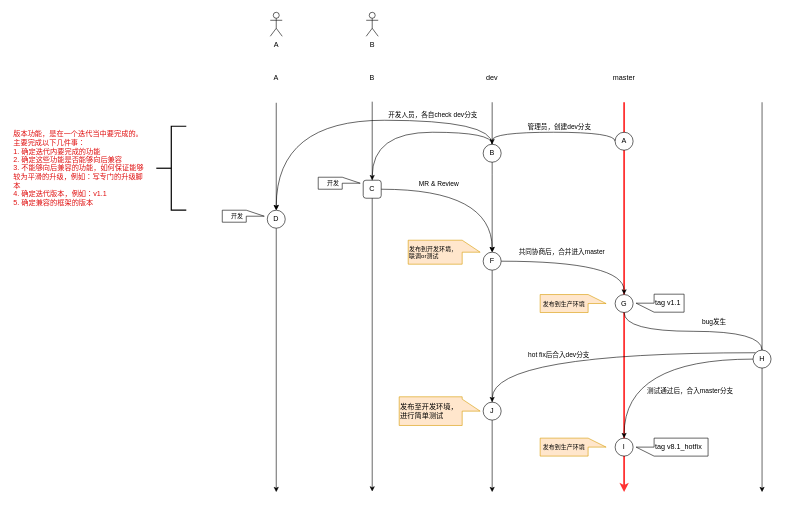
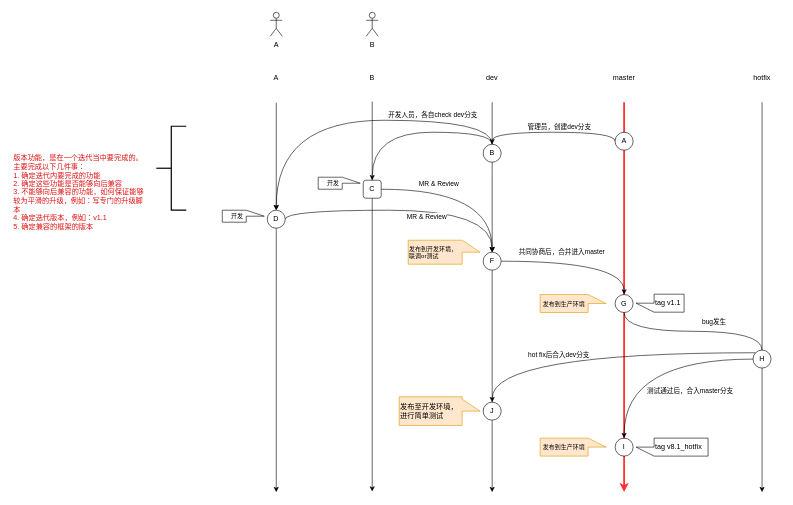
  <mxCell id="0" />
  <mxCell id="1" parent="0" />
  <mxCell id="2" value="" style="endArrow=classic;html=1;rounded=0;strokeColor=#FF3333;strokeWidth=3;" parent="1" edge="1"><mxGeometry width="50" height="50" relative="1" as="geometry"><mxPoint x="1040" y="170" as="sourcePoint" /><mxPoint x="1040" y="820" as="targetPoint" /></mxGeometry></mxCell>
  <mxCell id="3" value="" style="endArrow=classic;html=1;rounded=0;" parent="1" target="48" edge="1"><mxGeometry width="50" height="50" relative="1" as="geometry"><mxPoint x="820" y="170" as="sourcePoint" /><mxPoint x="820" y="820" as="targetPoint" /><Array as="points"><mxPoint x="820" y="290" /></Array></mxGeometry></mxCell>
  <mxCell id="4" value="A" style="shape=umlActor;verticalLabelPosition=bottom;verticalAlign=top;html=1;outlineConnect=0;" parent="1" vertex="1"><mxGeometry x="450" y="20" width="20" height="40" as="geometry" /></mxCell>
  <mxCell id="5" value="B" style="shape=umlActor;verticalLabelPosition=bottom;verticalAlign=top;html=1;outlineConnect=0;" parent="1" vertex="1"><mxGeometry x="610" y="20" width="20" height="40" as="geometry" /></mxCell>
  <mxCell id="6" value="开发" style="shape=callout;whiteSpace=wrap;html=1;perimeter=calloutPerimeter;direction=north;fontSize=10;align=center;" parent="1" vertex="1"><mxGeometry y="350" width="70" height="20" as="geometry" x="370" /></mxCell>
  <mxCell id="7" value="发布到开发环境，联调or测试" style="shape=callout;whiteSpace=wrap;html=1;perimeter=calloutPerimeter;direction=north;align=left;fontSize=10;fillColor=#ffe6cc;strokeColor=#d79b00;" parent="1" vertex="1"><mxGeometry x="680" y="400" width="120" height="40" as="geometry" /></mxCell>
  <mxCell id="8" value="" style="strokeWidth=2;html=1;shape=mxgraph.flowchart.annotation_2;align=left;labelPosition=right;pointerEvents=1;" parent="1" vertex="1"><mxGeometry x="260" y="210" width="50" height="140" as="geometry" /></mxCell>
- <mxCell id="9" value="版本功能，是在一个迭代当中要完成的。主要完成以下几件事：&lt;div&gt;1. 确定迭代内要完成的功能&amp;nbsp;&lt;/div&gt;&lt;div&gt;2. 确定这些功能是否能够向后兼容&lt;/div&gt;&lt;div&gt;3. 不能够向后兼容的功能，如何保证能够较为平滑的升级，例如：写专门的升级脚本&lt;/div&gt;&lt;div&gt;4. 确定迭代版本，例如：v1.1&lt;/div&gt;&lt;div&gt;5. 确定兼容的框架的版本&lt;/div&gt;" style="text;html=1;align=left;verticalAlign=middle;whiteSpace=wrap;rounded=0;fontColor=#e01010;" parent="1" vertex="1"><mxGeometry x="20" y="217.5" width="220" height="125" as="geometry" /></mxCell>
+ <mxCell id="9" value="版本功能，是在一个迭代当中要完成的。主要完成以下几件事：&lt;div&gt;1. 确定迭代内要完成的功能&amp;nbsp;&lt;/div&gt;&lt;div&gt;2. 确定这些功能是否能够向后兼容&lt;/div&gt;&lt;div&gt;3. 不能够向后兼容的功能，如何保证能够较为平滑的升级，例如：写专门的升级脚本&lt;/div&gt;&lt;div&gt;4. 确定迭代版本，例如：v1.1&lt;/div&gt;&lt;div&gt;5. 确定兼容的框架的版本&lt;/div&gt;" style="text;html=1;align=left;verticalAlign=middle;whiteSpace=wrap;rounded=0;fontColor=#e01010;" parent="1" vertex="1"><mxGeometry x="20" y="257.5" width="220" height="125" as="geometry" /></mxCell>
+ <mxCell id="10" style="edgeStyle=orthogonalEdgeStyle;rounded=0;orthogonalLoop=1;jettySize=auto;html=1;exitX=1;exitY=0.5;exitDx=0;exitDy=0;entryX=0.5;entryY=0;entryDx=0;entryDy=0;curved=1;" parent="1" source="50" target="48" edge="1"><mxGeometry relative="1" as="geometry"><Array as="points"><mxPoint x="475" y="350" /><mxPoint x="820" y="350" /></Array></mxGeometry></mxCell>
+ <mxCell id="11" value="MR &amp;amp; Review" style="edgeLabel;html=1;align=center;verticalAlign=middle;resizable=0;points=[];" parent="10" vertex="1" connectable="0"><mxGeometry x="0.248" y="3" relative="1" as="geometry"><mxPoint x="-18" y="13" as="offset" /></mxGeometry></mxCell>
  <mxCell id="12" style="edgeStyle=orthogonalEdgeStyle;rounded=0;orthogonalLoop=1;jettySize=auto;html=1;exitX=1;exitY=0.5;exitDx=0;exitDy=0;entryX=0.5;entryY=0;entryDx=0;entryDy=0;curved=1;" parent="1" source="48" target="41" edge="1"><mxGeometry relative="1" as="geometry" /></mxCell>
  <mxCell id="13" value="共同协商后，合并进入master" style="edgeLabel;html=1;align=center;verticalAlign=middle;resizable=0;points=[];" parent="12" vertex="1" connectable="0"><mxGeometry x="-0.036" relative="1" as="geometry"><mxPoint x="-25" y="-15" as="offset" /></mxGeometry></mxCell>
  <mxCell id="14" value="发布到生产环境" style="shape=callout;whiteSpace=wrap;html=1;perimeter=calloutPerimeter;direction=north;align=center;fontSize=10;fillColor=#ffe6cc;strokeColor=#d79b00;" parent="1" vertex="1"><mxGeometry x="900" y="490.58" width="110" height="30" as="geometry" /></mxCell>
  <mxCell id="15" value="tag v1.1" style="shape=callout;whiteSpace=wrap;html=1;perimeter=calloutPerimeter;direction=south;align=left;" parent="1" vertex="1"><mxGeometry x="1060" y="490" width="80" height="30" as="geometry" /></mxCell>
  <mxCell id="16" value="开发" style="shape=callout;whiteSpace=wrap;html=1;perimeter=calloutPerimeter;direction=north;fontSize=10;align=center;" parent="1" vertex="1"><mxGeometry x="530" y="295" width="70" height="20" as="geometry" /></mxCell>
  <mxCell id="17" value="发布至开发环境，进行简单测试" style="shape=callout;whiteSpace=wrap;html=1;perimeter=calloutPerimeter;direction=north;align=left;fillColor=#ffe6cc;strokeColor=#d79b00;" parent="1" vertex="1"><mxGeometry x="665" y="661.08" width="135" height="47.85" as="geometry" /></mxCell>
  <mxCell id="18" value="tag v8.1_hotfix" style="shape=callout;whiteSpace=wrap;html=1;perimeter=calloutPerimeter;direction=south;align=left;" parent="1" vertex="1"><mxGeometry x="1060" y="730" width="120" height="30" as="geometry" /></mxCell>
  <mxCell id="19" style="edgeStyle=orthogonalEdgeStyle;rounded=0;orthogonalLoop=1;jettySize=auto;html=1;exitX=0.5;exitY=1;exitDx=0;exitDy=0;entryX=0.5;entryY=0;entryDx=0;entryDy=0;curved=1;endArrow=none;" parent="1" source="41" target="47" edge="1"><mxGeometry relative="1" as="geometry" /></mxCell>
  <mxCell id="20" value="bug发生" style="edgeLabel;html=1;align=center;verticalAlign=middle;resizable=0;points=[];" parent="19" vertex="1" connectable="0"><mxGeometry x="0.013" y="3" relative="1" as="geometry"><mxPoint x="33" y="-12" as="offset" /></mxGeometry></mxCell>
  <mxCell id="21" style="edgeStyle=orthogonalEdgeStyle;rounded=0;orthogonalLoop=1;jettySize=auto;html=1;exitX=0;exitY=0.5;exitDx=0;exitDy=0;entryX=0.5;entryY=0;entryDx=0;entryDy=0;curved=1;" parent="1" source="47" target="42" edge="1"><mxGeometry relative="1" as="geometry" /></mxCell>
  <mxCell id="22" value="测试通过后，合入master分支" style="edgeLabel;html=1;align=center;verticalAlign=middle;resizable=0;points=[];" parent="21" vertex="1" connectable="0"><mxGeometry x="-0.181" y="26" relative="1" as="geometry"><mxPoint x="37" y="26" as="offset" /></mxGeometry></mxCell>
  <mxCell id="23" style="edgeStyle=orthogonalEdgeStyle;rounded=0;orthogonalLoop=1;jettySize=auto;html=1;exitX=1;exitY=0.5;exitDx=0;exitDy=0;entryX=0.5;entryY=0;entryDx=0;entryDy=0;curved=1;" parent="1" source="32" target="48" edge="1"><mxGeometry relative="1" as="geometry" /></mxCell>
  <mxCell id="24" value="MR &amp;amp; Review" style="edgeLabel;html=1;align=center;verticalAlign=middle;resizable=0;points=[];" parent="23" vertex="1" connectable="0"><mxGeometry x="-0.294" y="-3" relative="1" as="geometry"><mxPoint x="-7" y="-13" as="offset" /></mxGeometry></mxCell>
  <mxCell id="25" style="edgeStyle=orthogonalEdgeStyle;rounded=0;orthogonalLoop=1;jettySize=auto;html=1;exitX=0.5;exitY=0;exitDx=0;exitDy=0;entryX=0.5;entryY=0;entryDx=0;entryDy=0;curved=1;" parent="1" source="35" target="32" edge="1"><mxGeometry relative="1" as="geometry" /></mxCell>
  <mxCell id="26" style="edgeStyle=orthogonalEdgeStyle;rounded=0;orthogonalLoop=1;jettySize=auto;html=1;exitX=0.5;exitY=0;exitDx=0;exitDy=0;entryX=0.5;entryY=0;entryDx=0;entryDy=0;curved=1;" parent="1" source="35" target="50" edge="1"><mxGeometry relative="1" as="geometry"><Array as="points"><mxPoint x="820" y="200" /><mxPoint x="460" y="200" /></Array></mxGeometry></mxCell>
  <mxCell id="27" value="开发人员，各自check dev分支" style="edgeLabel;html=1;align=center;verticalAlign=middle;resizable=0;points=[];" parent="26" vertex="1" connectable="0"><mxGeometry x="-0.44" y="-2" relative="1" as="geometry"><mxPoint x="14" y="-8" as="offset" /></mxGeometry></mxCell>
  <mxCell id="28" value="" style="endArrow=classic;html=1;rounded=0;" parent="1" source="50" edge="1"><mxGeometry width="50" height="50" relative="1" as="geometry"><mxPoint x="460" y="170.857" as="sourcePoint" /><mxPoint x="460" y="820" as="targetPoint" /></mxGeometry></mxCell>
  <mxCell id="29" value="A" style="text;html=1;align=center;verticalAlign=middle;whiteSpace=wrap;rounded=0;" parent="1" vertex="1"><mxGeometry x="430" y="110" width="60" height="40.571" as="geometry" /></mxCell>
  <mxCell id="30" value="" style="endArrow=classic;html=1;rounded=0;" parent="1" edge="1"><mxGeometry width="50" height="50" relative="1" as="geometry"><mxPoint x="620" y="169" as="sourcePoint" /><mxPoint x="620" y="819" as="targetPoint" /></mxGeometry></mxCell>
  <mxCell id="31" value="B" style="text;html=1;align=center;verticalAlign=middle;whiteSpace=wrap;rounded=0;" parent="1" vertex="1"><mxGeometry x="590" y="110" width="60" height="40.0" as="geometry" /></mxCell>
  <mxCell id="32" value="C" style="whiteSpace=wrap;html=1;aspect=fixed;rounded=1;" parent="1" vertex="1"><mxGeometry x="605" y="300" width="30" height="30" as="geometry" /></mxCell>
  <mxCell id="33" value="" style="endArrow=classic;html=1;rounded=0;" parent="1" source="48" edge="1"><mxGeometry width="50" height="50" relative="1" as="geometry"><mxPoint x="820" y="170" as="sourcePoint" /><mxPoint x="820" y="820" as="targetPoint" /></mxGeometry></mxCell>
  <mxCell id="34" value="dev" style="text;html=1;align=center;verticalAlign=middle;whiteSpace=wrap;rounded=0;" parent="1" vertex="1"><mxGeometry x="790" y="110" width="60" height="40.0" as="geometry" /></mxCell>
  <mxCell id="35" value="B" style="ellipse;whiteSpace=wrap;html=1;aspect=fixed;" parent="1" vertex="1"><mxGeometry x="805" y="240.003" width="30" height="30" as="geometry" /></mxCell>
  <mxCell id="36" value="J" style="ellipse;whiteSpace=wrap;html=1;aspect=fixed;" parent="1" vertex="1"><mxGeometry x="805" y="670.004" width="30" height="30" as="geometry" /></mxCell>
  <mxCell id="37" value="master" style="text;html=1;align=center;verticalAlign=middle;whiteSpace=wrap;rounded=0;" parent="1" vertex="1"><mxGeometry x="1010" y="110" width="60" height="40.0" as="geometry" /></mxCell>
  <mxCell id="38" style="edgeStyle=orthogonalEdgeStyle;rounded=0;orthogonalLoop=1;jettySize=auto;html=1;exitX=0;exitY=0.5;exitDx=0;exitDy=0;entryX=0.5;entryY=0;entryDx=0;entryDy=0;curved=1;" parent="1" source="40" target="35" edge="1"><mxGeometry relative="1" as="geometry"><Array as="points"><mxPoint x="1025" y="220" /><mxPoint x="820" y="220" /></Array></mxGeometry></mxCell>
  <mxCell id="39" value="管理员，创建dev分支" style="edgeLabel;html=1;align=center;verticalAlign=middle;resizable=0;points=[];" parent="38" vertex="1" connectable="0"><mxGeometry x="-0.092" y="-1" relative="1" as="geometry"><mxPoint y="-9" as="offset" /></mxGeometry></mxCell>
  <mxCell id="40" value="A" style="ellipse;whiteSpace=wrap;html=1;aspect=fixed;" parent="1" vertex="1"><mxGeometry x="1025" y="220" width="30" height="30" as="geometry" /></mxCell>
  <mxCell id="41" value="G" style="ellipse;whiteSpace=wrap;html=1;aspect=fixed;" parent="1" vertex="1"><mxGeometry x="1025" y="490.584" width="30" height="30" as="geometry" /></mxCell>
  <mxCell id="42" value="I" style="ellipse;whiteSpace=wrap;html=1;aspect=fixed;" parent="1" vertex="1"><mxGeometry x="1025" y="729.995" width="30" height="30" as="geometry" /></mxCell>
  <mxCell id="43" value="" style="endArrow=classic;html=1;rounded=0;" parent="1" edge="1"><mxGeometry width="50" height="50" relative="1" as="geometry"><mxPoint x="1270" y="170" as="sourcePoint" /><mxPoint x="1270" y="820" as="targetPoint" /></mxGeometry></mxCell>
+ <mxCell id="44" value="hotfix" style="text;html=1;align=center;verticalAlign=middle;whiteSpace=wrap;rounded=0;" parent="1" vertex="1"><mxGeometry x="1240" y="110" width="60" height="40.0" as="geometry" /></mxCell>
  <mxCell id="45" style="edgeStyle=orthogonalEdgeStyle;rounded=0;orthogonalLoop=1;jettySize=auto;html=1;exitX=0;exitY=0;exitDx=0;exitDy=0;entryX=0.5;entryY=0;entryDx=0;entryDy=0;curved=1;" parent="1" source="47" target="36" edge="1"><mxGeometry relative="1" as="geometry"><Array as="points"><mxPoint x="820" y="588" /></Array></mxGeometry></mxCell>
  <mxCell id="46" value="hot fix后合入dev分支" style="edgeLabel;html=1;align=center;verticalAlign=middle;resizable=0;points=[];" parent="45" vertex="1" connectable="0"><mxGeometry x="-0.071" y="4" relative="1" as="geometry"><mxPoint x="-87" as="offset" /></mxGeometry></mxCell>
  <mxCell id="47" value="H" style="ellipse;whiteSpace=wrap;html=1;aspect=fixed;" parent="1" vertex="1"><mxGeometry x="1255" y="583.235" width="30" height="30" as="geometry" /></mxCell>
  <mxCell id="48" value="F" style="ellipse;whiteSpace=wrap;html=1;aspect=fixed;" parent="1" vertex="1"><mxGeometry x="805" y="419.998" width="30" height="30" as="geometry" /></mxCell>
  <mxCell id="49" value="" style="endArrow=classic;html=1;rounded=0;" parent="1" target="50" edge="1"><mxGeometry width="50" height="50" relative="1" as="geometry"><mxPoint x="460" y="170.857" as="sourcePoint" /><mxPoint x="460" y="820" as="targetPoint" /></mxGeometry></mxCell>
  <mxCell id="50" value="D" style="ellipse;whiteSpace=wrap;html=1;aspect=fixed;" parent="1" vertex="1"><mxGeometry x="445" y="349.999" width="30" height="30" as="geometry" /></mxCell>
  <mxCell id="51" value="发布到生产环境" style="shape=callout;whiteSpace=wrap;html=1;perimeter=calloutPerimeter;direction=north;align=center;fontSize=10;fillColor=#ffe6cc;strokeColor=#d79b00;" parent="1" vertex="1"><mxGeometry x="900" y="730" width="110" height="30" as="geometry" /></mxCell>
